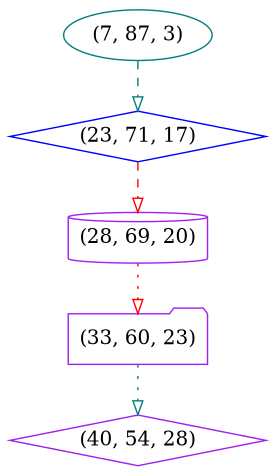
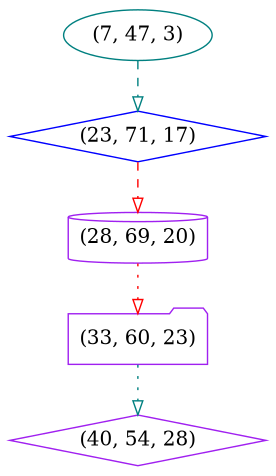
  digraph {
    node [color=purple shape=diamond]
    edge [arrowhead=onormal color=teal style=dashed]
-   "(7, 87, 3)" [color=teal shape=ellipse]
+   "(7, 87, 3)" [color=teal shape=ellipse label="(7, 47, 3)"]
    "(23, 71, 17)" [color=blue]
    n3 [label="(28, 69, 20)" shape=cylinder]
    "(33, 60, 23)" [shape=folder]
    "(40, 54, 28)"
    "(7, 87, 3)" -> "(23, 71, 17)"
    "(23, 71, 17)" -> n3 [color=red]
    n3 -> "(33, 60, 23)" [color=red style=dotted]
    "(33, 60, 23)" -> "(40, 54, 28)" [style=dotted]
  }
